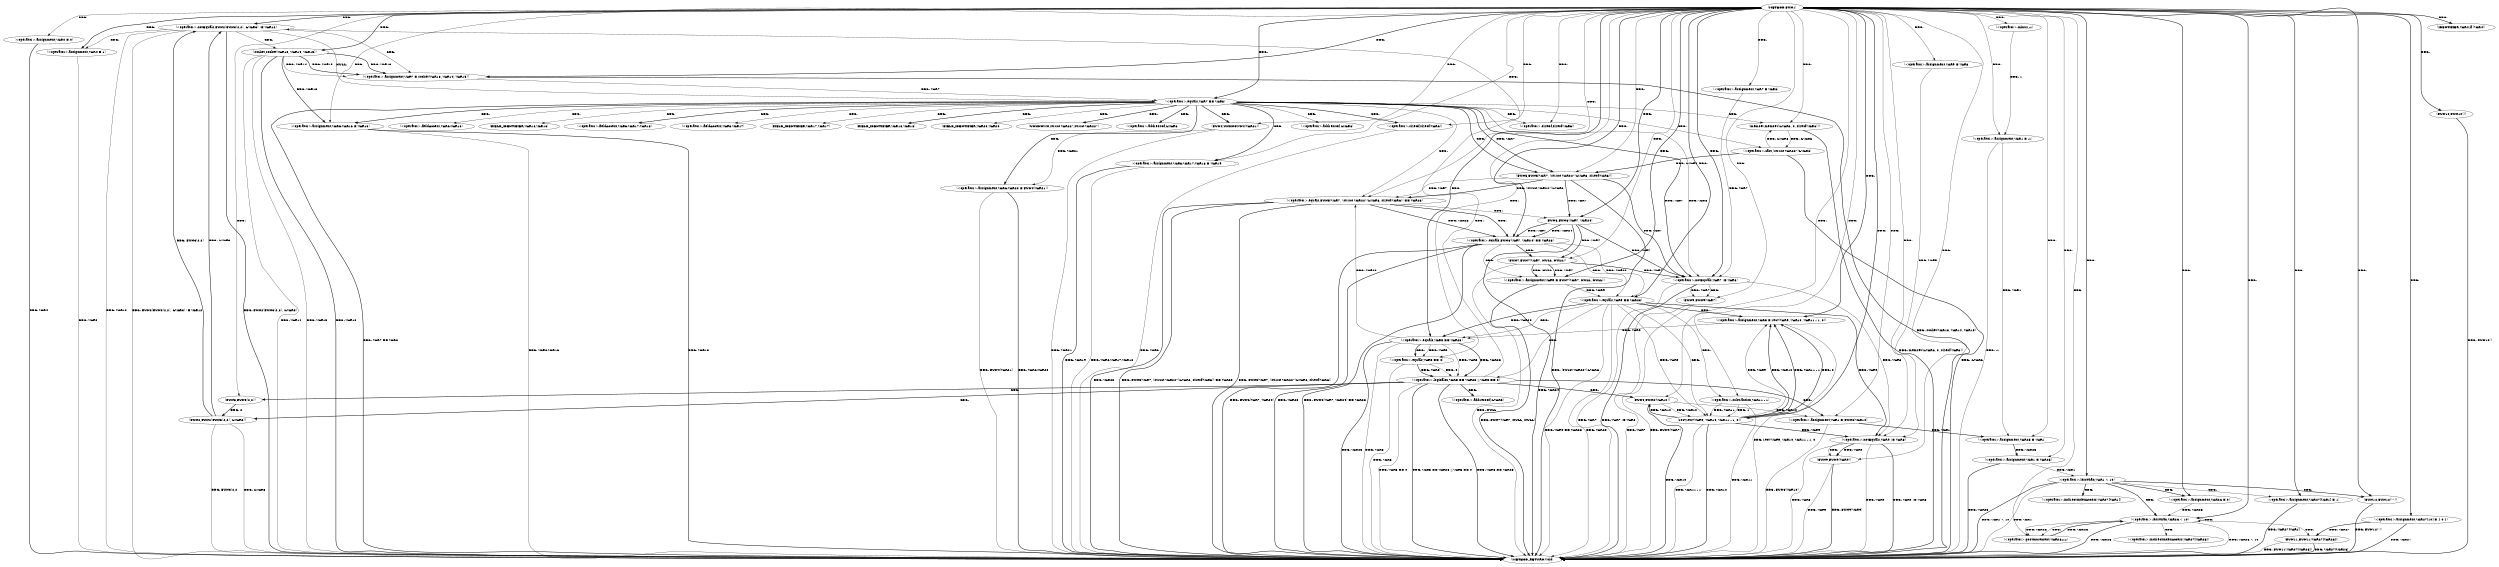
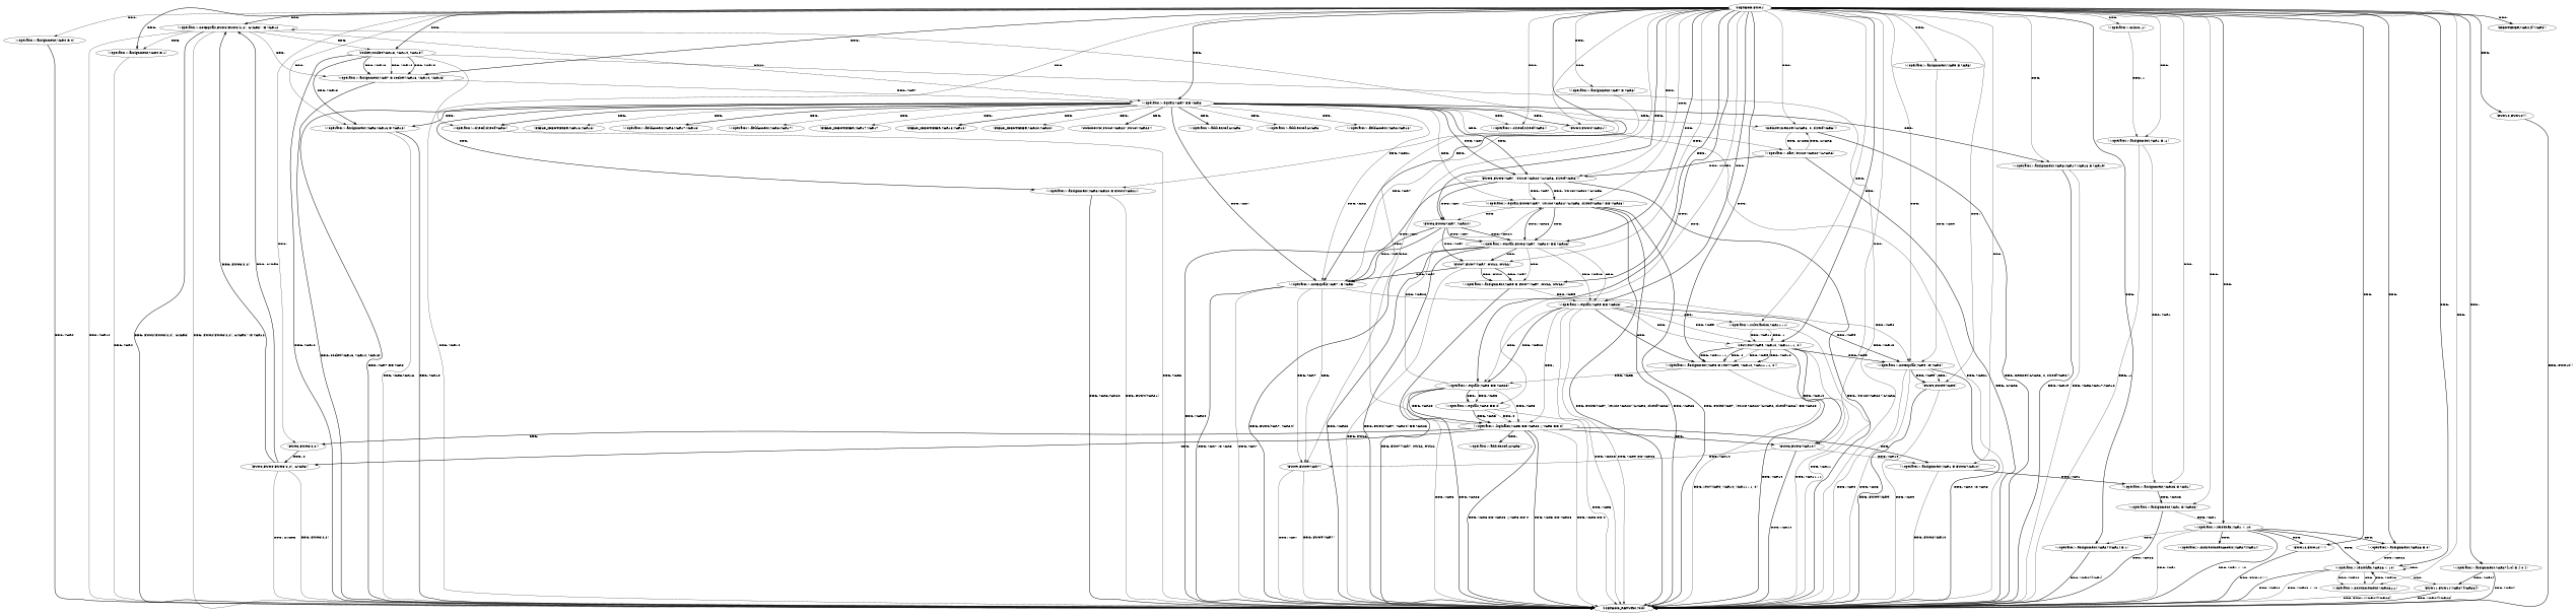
  digraph {
    fontname="DejaVu Serif"
    node [fontname="DejaVu Serif"]
    edge [fontname="DejaVu Serif" style=solid]
    n1 [label="(METHOD,FUN1)"]
    n2 [label="(<operator>.assignment,VAR1 = -1)"]
    n3 [label="(<operator>.minus,-1)"]
    n4 [label="(<operator>.assignment,VAR4 = 0)"]
    n5 [label="(<operator>.assignment,VAR7 = VAR8)"]
    n6 [label="(<operator>.assignment,VAR9 = VAR8)"]
    n7 [label="(<operator>.notEquals,FUN2(FUN3(2,2), &VAR3) != VAR12)"]
    n8 [label="(FUN3,FUN3(2,2))"]
    n9 [label="(<operator>.assignment,VAR4 = 1)"]
    n10 [label="(<operator>.assignment,VAR7 = socket(VAR13, VAR14, VAR15))"]
    n11 [label="(socket,socket(VAR13, VAR14, VAR15))"]
    n12 [label="(<operator>.equals,VAR7 == VAR8)"]
    n13 [label="(memset,memset(&VAR6, 0, sizeof(VAR6)))"]
    n14 [label="(<operator>.sizeOf,sizeof(VAR6))"]
    n15 [label="(<operator>.assignment,VAR6.VAR16 = VAR13)"]
    n16 [label="(<operator>.assignment,VAR6.VAR17.VAR18 = VAR19)"]
-   n17 [label="(FUN4,UNKNOWN4(VAR21))"]
+   n17 [label="(FUN4,FUN4(VAR21))"]
    n18 [label="(<operator>.equals,FUN5(VAR7, (struct VAR22*)&VAR6, sizeof(VAR6)) == VAR23)"]
    n19 [label="(FUN5,FUN5(VAR7, (struct VAR22*)&VAR6, sizeof(VAR6)))"]
    n20 [label="(<operator>.sizeOf,sizeof(VAR6))"]
    n21 [label="(<operator>.equals,FUN6(VAR7, VAR24) == VAR23)"]
    n22 [label="(FUN6,FUN6(VAR7, VAR24))"]
    n23 [label="(<operator>.assignment,VAR9 = FUN7(VAR7, NULL, NULL))"]
    n24 [label="(FUN7,FUN7(VAR7, NULL, NULL))"]
    n25 [label="(<operator>.equals,VAR9 == VAR23)"]
    n26 [label="(<operator>.assignment,VAR5 = recv(VAR9, VAR10, VAR11 - 1, 0))"]
    n27 [label="(recv,recv(VAR9, VAR10, VAR11 - 1, 0))"]
    n28 [label="(<operator>.subtraction,VAR11 - 1)"]
    n29 [label="(<operator>.equals,VAR5 == VAR23)"]
    n30 [label="(<operator>.equals,VAR5 == 0)"]
    n31 [label="(<operator>.assignment,VAR1 = FUN8(VAR10))"]
    n32 [label="(FUN8,FUN8(VAR10))"]
    n33 [label="(<operator>.notEquals,VAR7 != VAR8)"]
    n34 [label="(FUN9,FUN9(VAR7))"]
    n35 [label="(<operator>.notEquals,VAR9 != VAR8)"]
    n36 [label="(FUN9,FUN9(VAR9))"]
    n37 [label="(IDENTIFIER,VAR4,if (VAR4))"]
    n38 [label="(FUN10,FUN10())"]
    n39 [label="(<operator>.assignment,VAR25 = VAR1)"]
    n40 [label="(<operator>.assignment,VAR1 = VAR25)"]
    n41 [label="(<operator>.assignment,VAR27[10] = { 0 })"]
    n42 [label="(<operator>.lessThan,VAR1 < 10)"]
    n43 [label="(<operator>.assignment,VAR27[VAR1] = 1)"]
    n44 [label="(<operator>.assignment,VAR26 = 0)"]
    n45 [label="(<operator>.lessThan,VAR26 < 10)"]
    n46 [label="(<operator>.postIncrement,VAR26++)"]
    n47 [label="(FUN12,FUN12(\"\"))"]
    n48 [label="(METHOD_RETURN,void)"]
    n49 [label="(FUN2,FUN2(FUN3(2,2), &VAR3))"]
    n50 [label="(<operator>.assignment,VAR6.VAR20 = FUN4(VAR21))"]
    n51 [label="(<operator>.cast,(struct VAR22*)&VAR6)"]
    n52 [label="(<operator>.addressOf,&VAR6)"]
    n53 [label="(<operator>.fieldAccess,VAR6.VAR16)"]
    n54 [label="(FIELD_IDENTIFIER,VAR16,VAR16)"]
    n55 [label="(<operator>.fieldAccess,VAR6.VAR17.VAR18)"]
    n56 [label="(<operator>.fieldAccess,VAR6.VAR17)"]
    n57 [label="(FIELD_IDENTIFIER,VAR17,VAR17)"]
    n58 [label="(FIELD_IDENTIFIER,VAR18,VAR18)"]
    n59 [label="(FIELD_IDENTIFIER,VAR20,VAR20)"]
    n60 [label="(UNKNOWN,struct VAR22*,struct VAR22*)"]
    n61 [label="(<operator>.addressOf,&VAR6)"]
    n62 [label="(<operator>.logicalOr,VAR5 == VAR23 || VAR5 == 0)"]
    n63 [label="(FUN11,FUN11(VAR27[VAR26]))"]
    n64 [label="(<operator>.indirectIndexAccess,VAR27[VAR1])"]
-   n65 [label="(<operator>.indirectIndexAccess,VAR27[VAR26])"]
    n66 [label="(<operator>.addressOf,&VAR3)"]
    n1 -> n2 [label="DDG: "]
    n1 -> n3 [label="DDG: "]
    n1 -> n4 [label="DDG: "]
    n1 -> n5 [label="DDG: "]
    n1 -> n6 [label="DDG: "]
    n1 -> n7 [label="DDG: " style=bold]
    n1 -> n8 [label="DDG: "]
    n1 -> n9 [label="DDG: " style=bold]
    n1 -> n10 [label="DDG: " style=bold]
    n1 -> n11 [label="DDG: " style=bold]
    n1 -> n12 [label="DDG: " style=bold]
    n1 -> n13 [label="DDG: "]
    n1 -> n14 [label="DDG: "]
    n1 -> n15 [label="DDG: "]
    n1 -> n16 [label="DDG: "]
    n1 -> n17 [label="DDG: "]
    n1 -> n18 [label="DDG: "]
    n1 -> n19 [label="DDG: "]
    n1 -> n20 [label="DDG: "]
    n1 -> n21 [label="DDG: " style=bold]
    n1 -> n22 [label="DDG: " style=bold]
    n1 -> n23 [label="DDG: " style=bold]
    n1 -> n24 [label="DDG: "]
    n1 -> n25 [label="DDG: " style=bold]
    n1 -> n26 [label="DDG: " style=bold]
    n1 -> n27 [label="DDG: " style=bold]
    n1 -> n28 [label="DDG: "]
    n1 -> n29 [label="DDG: " style=bold]
    n1 -> n30 [label="DDG: "]
    n1 -> n31 [label="DDG: "]
    n1 -> n32 [label="DDG: "]
    n1 -> n33 [label="DDG: " style=bold]
    n1 -> n34 [label="DDG: "]
    n1 -> n35 [label="DDG: "]
    n1 -> n36 [label="DDG: "]
    n1 -> n37 [label="DDG: " style=bold]
    n1 -> n38 [label="DDG: " style=bold]
    n1 -> n39 [label="DDG: "]
    n1 -> n40 [label="DDG: "]
    n1 -> n41 [label="DDG: " style=bold]
    n1 -> n42 [label="DDG: " style=bold]
    n1 -> n43 [label="DDG: " style=bold]
    n1 -> n44 [label="DDG: " style=bold]
    n1 -> n45 [label="DDG: " style=bold]
    n1 -> n46 [label="DDG: "]
    n1 -> n47 [label="DDG: " style=bold]
    n2 -> n39 [label="DDG: VAR1"]
    n2 -> n48 [label="DDG: -1"]
    n3 -> n2 [label="DDG: 1"]
    n4 -> n48 [label="DDG: VAR4" style=bold]
    n5 -> n33 [label="DDG: VAR7"]
    n6 -> n35 [label="DDG: VAR9"]
    n7 -> n9 [label="CDG: "]
    n7 -> n10 [label="CDG: "]
    n7 -> n11 [label="CDG: "]
    n7 -> n12 [label="NULL: "]
    n7 -> n48 [label="DDG: VAR12"]
    n7 -> n48 [label="DDG: FUN2(FUN3(2,2), &VAR3) != VAR12"]
    n7 -> n48 [label="DDG: FUN2(FUN3(2,2), &VAR3)" style=bold]
    n8 -> n49 [label="DDG: 2" style=bold]
    n9 -> n48 [label="DDG: VAR4"]
    n10 -> n12 [label="DDG: VAR7"]
    n10 -> n48 [label="DDG: socket(VAR13, VAR14, VAR15)" style=bold]
    n11 -> n10 [label="DDG: VAR13" style=bold]
    n11 -> n10 [label="DDG: VAR14"]
    n11 -> n10 [label="DDG: VAR15" style=bold]
    n11 -> n15 [label="DDG: VAR13" style=bold]
    n11 -> n48 [label="DDG: VAR14"]
    n11 -> n48 [label="DDG: VAR15"]
    n11 -> n48 [label="DDG: VAR13" style=bold]
    n12 -> n13 [label="CDG: "]
    n12 -> n14 [label="CDG: "]
    n12 -> n15 [label="CDG: " style=bold]
    n12 -> n16 [label="CDG: " style=bold]
    n12 -> n17 [label="CDG: " style=bold]
    n12 -> n18 [label="CDG: "]
    n12 -> n19 [label="DDG: VAR7" style=bold]
    n12 -> n19 [label="CDG: " style=bold]
    n12 -> n20 [label="CDG: " style=bold]
    n12 -> n33 [label="DDG: VAR7" style=bold]
    n12 -> n33 [label="DDG: VAR8"]
    n12 -> n48 [label="DDG: VAR7 == VAR8" style=bold]
    n12 -> n50 [label="CDG: " style=bold]
    n12 -> n51 [label="CDG: "]
    n12 -> n52 [label="CDG: "]
    n12 -> n53 [label="CDG: "]
    n12 -> n54 [label="CDG: "]
    n12 -> n55 [label="CDG: " style=bold]
    n12 -> n56 [label="CDG: "]
    n12 -> n57 [label="CDG: "]
    n12 -> n58 [label="CDG: " style=bold]
    n12 -> n59 [label="CDG: "]
    n12 -> n60 [label="CDG: " style=bold]
    n12 -> n61 [label="CDG: " style=bold]
    n13 -> n48 [label="DDG: memset(&VAR6, 0, sizeof(VAR6))" style=bold]
    n13 -> n51 [label="DDG: &VAR6"]
    n15 -> n48 [label="DDG: VAR6.VAR16"]
    n15 -> n48 [label="DDG: VAR13" style=bold]
    n16 -> n48 [label="DDG: VAR6.VAR17.VAR18"]
    n16 -> n48 [label="DDG: VAR19" style=bold]
    n17 -> n48 [label="DDG: VAR21"]
    n17 -> n50 [label="DDG: VAR21"]
    n18 -> n21 [label="DDG: VAR23" style=bold]
    n18 -> n21 [label="CDG: " style=bold]
    n18 -> n22 [label="CDG: "]
    n18 -> n48 [label="DDG: FUN5(VAR7, (struct VAR22*)&VAR6, sizeof(VAR6))" style=bold]
    n18 -> n48 [label="DDG: VAR23" style=bold]
    n18 -> n48 [label="DDG: FUN5(VAR7, (struct VAR22*)&VAR6, sizeof(VAR6)) == VAR23" style=bold]
    n19 -> n18 [label="DDG: VAR7"]
    n19 -> n18 [label="DDG: (struct VAR22*)&VAR6" style=bold]
    n19 -> n22 [label="DDG: VAR7" style=bold]
    n19 -> n33 [label="DDG: VAR7" style=bold]
    n19 -> n48 [label="DDG: (struct VAR22*)&VAR6" style=bold]
    n20 -> n48 [label="DDG: VAR6"]
    n21 -> n23 [label="CDG: "]
    n21 -> n24 [label="CDG: " style=bold]
    n21 -> n25 [label="DDG: VAR23"]
    n21 -> n25 [label="CDG: "]
    n21 -> n48 [label="DDG: VAR23" style=bold]
    n21 -> n48 [label="DDG: FUN6(VAR7, VAR24) == VAR23" style=bold]
    n21 -> n48 [label="DDG: FUN6(VAR7, VAR24)" style=bold]
    n22 -> n21 [label="DDG: VAR7" style=bold]
    n22 -> n21 [label="DDG: VAR24" style=bold]
    n22 -> n24 [label="DDG: VAR7" style=bold]
    n22 -> n33 [label="DDG: VAR7" style=bold]
    n22 -> n48 [label="DDG: VAR24" style=bold]
    n23 -> n25 [label="DDG: VAR9"]
    n23 -> n48 [label="DDG: FUN7(VAR7, NULL, NULL)" style=bold]
    n24 -> n23 [label="DDG: VAR7" style=bold]
    n24 -> n23 [label="DDG: NULL" style=bold]
    n24 -> n33 [label="DDG: VAR7" style=bold]
    n24 -> n48 [label="DDG: NULL"]
    n25 -> n26 [label="CDG: " style=bold]
    n25 -> n27 [label="DDG: VAR9"]
    n25 -> n27 [label="CDG: "]
    n25 -> n28 [label="CDG: "]
    n25 -> n29 [label="DDG: VAR23" style=bold]
    n25 -> n29 [label="CDG: "]
    n25 -> n35 [label="DDG: VAR9" style=bold]
    n25 -> n48 [label="DDG: VAR23"]
    n25 -> n48 [label="DDG: VAR9 == VAR23"]
    n25 -> n62 [label="CDG: "]
    n26 -> n29 [label="DDG: VAR5"]
    n26 -> n48 [label="DDG: recv(VAR9, VAR10, VAR11 - 1, 0)"]
    n27 -> n26 [label="DDG: VAR9"]
    n27 -> n26 [label="DDG: VAR10" style=bold]
    n27 -> n26 [label="DDG: VAR11 - 1" style=bold]
    n27 -> n26 [label="DDG: 0" style=bold]
    n27 -> n32 [label="DDG: VAR10" style=bold]
    n27 -> n35 [label="DDG: VAR9" style=bold]
    n27 -> n48 [label="DDG: VAR11 - 1"]
    n27 -> n48 [label="DDG: VAR10" style=bold]
    n28 -> n27 [label="DDG: VAR11"]
    n28 -> n27 [label="DDG: 1"]
    n28 -> n48 [label="DDG: VAR11"]
    n29 -> n18 [label="DDG: VAR23"]
    n29 -> n30 [label="DDG: VAR5"]
    n29 -> n30 [label="CDG: " style=bold]
    n29 -> n48 [label="DDG: VAR23" style=bold]
    n29 -> n48 [label="DDG: VAR5"]
    n29 -> n62 [label="DDG: VAR5"]
    n29 -> n62 [label="DDG: VAR23" style=bold]
    n30 -> n48 [label="DDG: VAR5"]
    n30 -> n62 [label="DDG: VAR5" style=bold]
    n30 -> n62 [label="DDG: 0"]
    n31 -> n39 [label="DDG: VAR1" style=bold]
    n31 -> n48 [label="DDG: FUN8(VAR10)"]
-   n32 -> n27 [label="DDG: VAR10"]
+   n32 -> n34 [label="DDG: VAR10"]
    n32 -> n31 [label="DDG: VAR10"]
    n32 -> n48 [label="DDG: VAR10" style=bold]
    n33 -> n34 [label="DDG: VAR7"]
    n33 -> n34 [label="CDG: "]
    n33 -> n35 [label="DDG: VAR8"]
    n33 -> n48 [label="DDG: VAR7"]
    n33 -> n48 [label="DDG: VAR7 != VAR8" style=bold]
    n34 -> n48 [label="DDG: VAR7"]
    n34 -> n48 [label="DDG: FUN9(VAR7)"]
    n35 -> n36 [label="DDG: VAR9" style=bold]
    n35 -> n36 [label="CDG: "]
    n35 -> n48 [label="DDG: VAR9"]
    n35 -> n48 [label="DDG: VAR9 != VAR8" style=bold]
    n35 -> n48 [label="DDG: VAR8"]
    n36 -> n48 [label="DDG: FUN9(VAR9)" style=bold]
    n36 -> n48 [label="DDG: VAR9"]
    n38 -> n48 [label="DDG: FUN10()" style=bold]
    n39 -> n40 [label="DDG: VAR25" style=bold]
    n40 -> n42 [label="DDG: VAR1"]
    n40 -> n48 [label="DDG: VAR25" style=bold]
    n41 -> n48 [label="DDG: VAR27" style=bold]
    n41 -> n63 [label="DDG: VAR27" style=bold]
    n42 -> n43 [label="CDG: "]
    n42 -> n44 [label="CDG: " style=bold]
    n42 -> n45 [label="CDG: " style=bold]
    n42 -> n47 [label="CDG: " style=bold]
    n42 -> n48 [label="DDG: VAR1"]
    n42 -> n48 [label="DDG: VAR1 < 10" style=bold]
    n42 -> n64 [label="CDG: " style=bold]
    n43 -> n48 [label="DDG: VAR27[VAR1]" style=bold]
    n44 -> n45 [label="DDG: VAR26"]
    n45 -> n45 [label="CDG: "]
    n45 -> n46 [label="DDG: VAR26"]
    n45 -> n46 [label="CDG: "]
    n45 -> n48 [label="DDG: VAR26" style=bold]
    n45 -> n48 [label="DDG: VAR26 < 10"]
    n45 -> n63 [label="CDG: "]
-   n45 -> n65 [label="CDG: "]
    n46 -> n45 [label="DDG: VAR26" style=bold]
    n47 -> n48 [label="DDG: FUN12(\"\")" style=bold]
    n49 -> n7 [label="DDG: FUN3(2,2)" style=bold]
    n49 -> n7 [label="DDG: &VAR3" style=bold]
    n49 -> n48 [label="DDG: &VAR3"]
    n49 -> n48 [label="DDG: FUN3(2,2)"]
    n50 -> n48 [label="DDG: VAR6.VAR20" style=bold]
    n50 -> n48 [label="DDG: FUN4(VAR21)"]
    n51 -> n13 [label="DDG: &VAR6"]
    n51 -> n19 [label="DDG: &VAR6" style=bold]
    n51 -> n48 [label="DDG: &VAR6" style=bold]
    n62 -> n7 [label="CDG: "]
    n62 -> n8 [label="CDG: " style=bold]
    n62 -> n31 [label="CDG: " style=bold]
    n62 -> n32 [label="CDG: " style=bold]
    n62 -> n48 [label="DDG: VAR5 == 0"]
    n62 -> n48 [label="DDG: VAR5 == VAR23 || VAR5 == 0" style=bold]
    n62 -> n48 [label="DDG: VAR5 == VAR23" style=bold]
    n62 -> n49 [label="CDG: " style=bold]
    n62 -> n66 [label="CDG: " style=bold]
    n63 -> n48 [label="DDG: VAR27[VAR26]" style=bold]
    n63 -> n48 [label="DDG: FUN11(VAR27[VAR26])"]
  }
